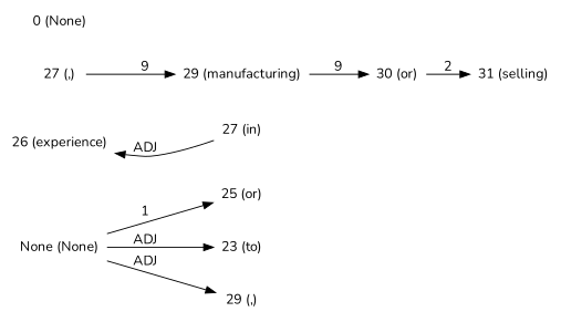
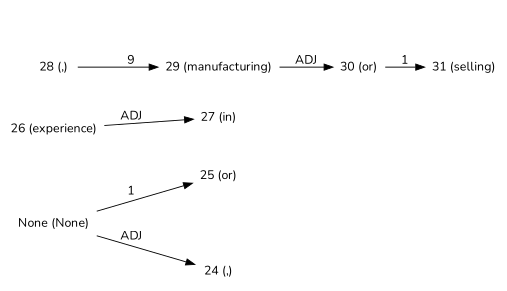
  digraph {
    fontname=Nunito
    rankdir=LR
    node [fontname=Nunito shape=plaintext]
    edge [dir=forward fontname=Nunito]
    n1 [label="None (None)"]
    n2 [label="25 (or)"]
-   n3 [label="23 (to)"]
-   n4 [label="29 (,)"]
+   n4 [label="24 (,)"]
    n5 [label="26 (experience)"]
    n6 [label="27 (in)"]
    n7 [label="29 (manufacturing)"]
    n8 [label="30 (or)"]
-   n9 [label="0 (None)"]
-   n10 [label="27 (,)"]
+   n10 [label="28 (,)"]
    n11 [label="31 (selling)"]
    n1 -> n2 [label=1]
-   n1 -> n3 [label=ADJ]
    n1 -> n4 [label=ADJ]
-   n6 -> n5 [label=ADJ]
-   n7 -> n8 [label=9]
-   n8 -> n11 [label=2]
+   n5 -> n6 [label=ADJ]
+   n7 -> n8 [label=ADJ]
+   n8 -> n11 [label=1]
    n10 -> n7 [label=9]
  }
